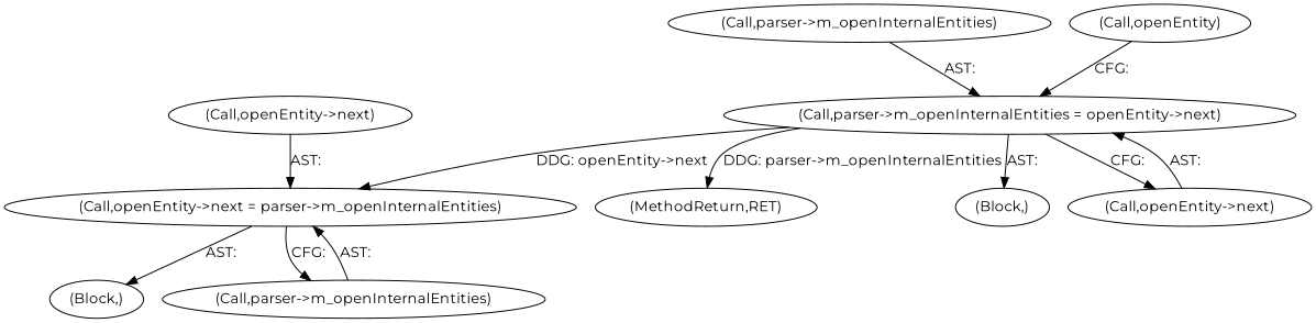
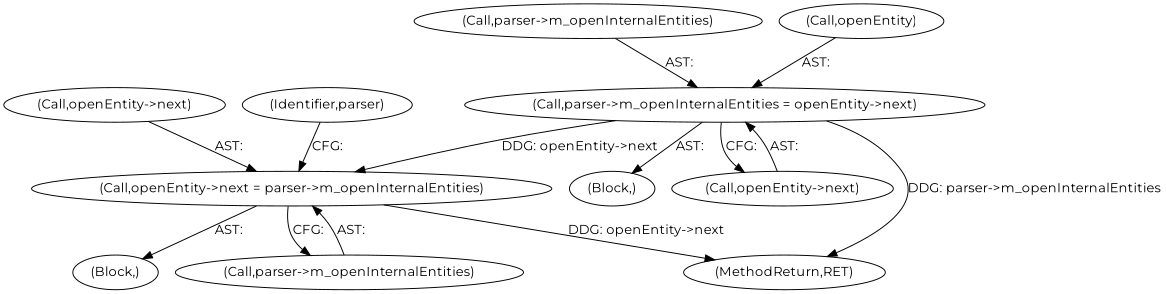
  digraph {
    fontname=Montserrat
    node [fontname=Montserrat]
    edge [fontname=Montserrat]
    n1 [label="(Call,parser->m_openInternalEntities = openEntity->next)"]
    n2 [label="(MethodReturn,RET)"]
    n3 [label="(Block,)"]
    n4 [label="(Call,openEntity->next)"]
    n5 [label="(Call,openEntity->next = parser->m_openInternalEntities)"]
    n6 [label="(Block,)"]
    n7 [label="(Call,parser->m_openInternalEntities)"]
    n8 [label="(Call,parser->m_openInternalEntities)"]
    n9 [label="(Call,openEntity->next)"]
    n10 [label="(Call,openEntity)"]
+   n11 [label="(Identifier,parser)"]
    n1 -> n2 [label="DDG: parser->m_openInternalEntities"]
    n1 -> n3 [label="AST: "]
    n1 -> n4 [label="CFG: "]
    n1 -> n5 [label="DDG: openEntity->next"]
    n4 -> n1 [label="AST: "]
+   n5 -> n2 [label="DDG: openEntity->next"]
    n5 -> n6 [label="AST: "]
    n5 -> n7 [label="CFG: "]
    n7 -> n5 [label="AST: "]
    n8 -> n1 [label="AST: "]
    n9 -> n5 [label="AST: "]
-   n10 -> n1 [label="CFG: "]
+   n10 -> n1 [label="AST: "]
+   n11 -> n5 [label="CFG: "]
  }
